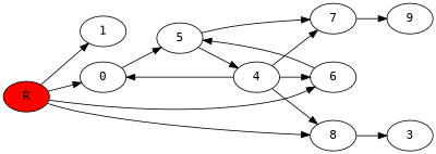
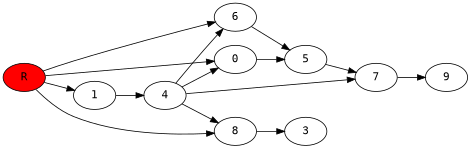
  digraph {
    fontname="DejaVu Sans Mono"
    rankdir=LR
    node [fontname="DejaVu Sans Mono"]
    edge [fontname="DejaVu Sans Mono"]
    1
    4
    n3 [label=0]
    6
    7
    8
    5
    9
    3
    R [fillcolor="#ff0000" style=filled]
-   5 -> 4
+   1 -> 4
    4 -> n3
    4 -> 6
    4 -> 7
    4 -> 8
    n3 -> 5
    6 -> 5
    7 -> 9
    8 -> 3
    5 -> 7
    R -> 1
    R -> n3
    R -> 6
    R -> 8
  }
